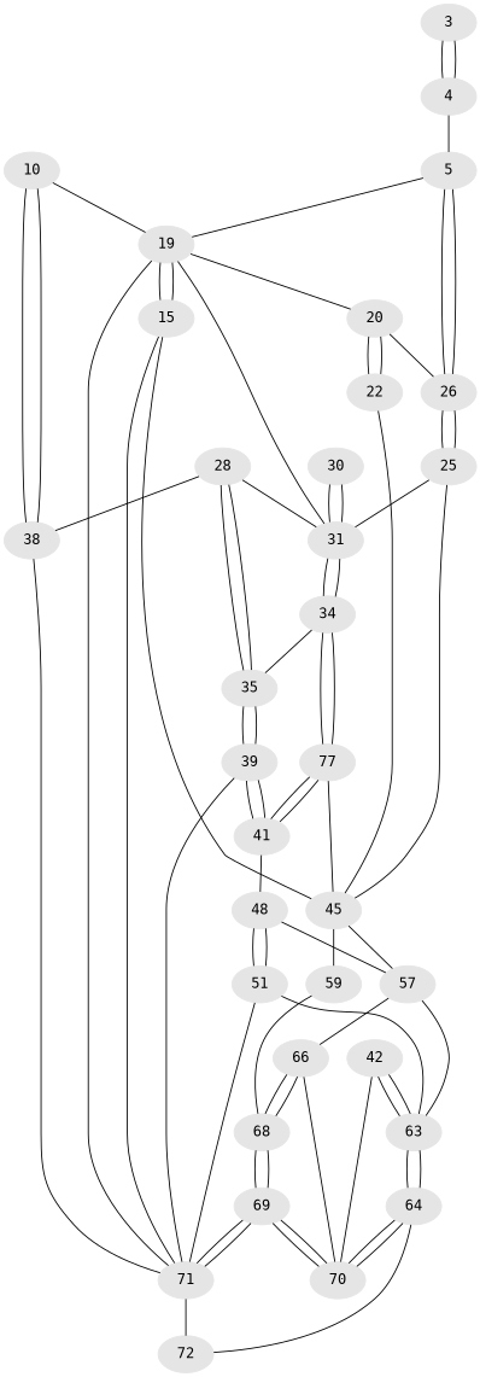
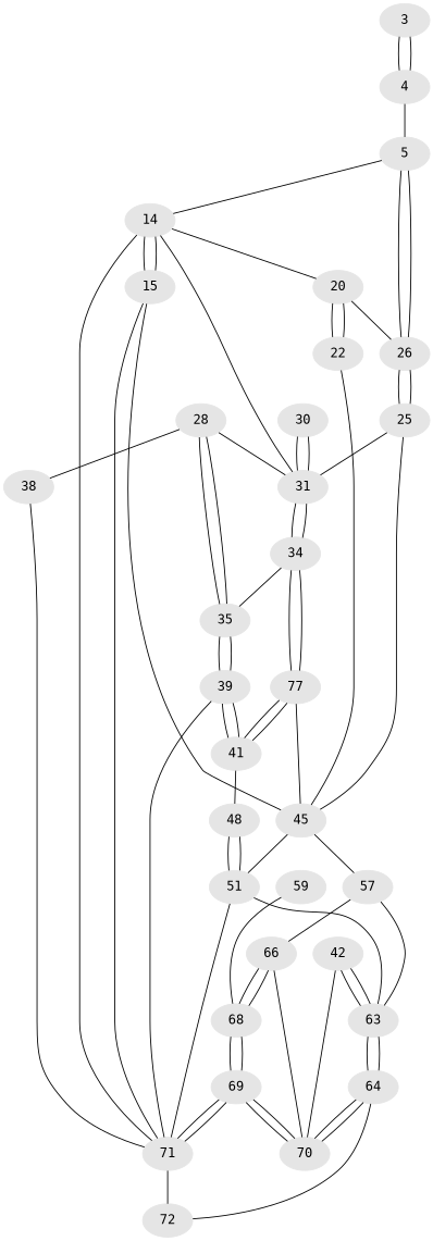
  graph {
    fontname="DejaVu Sans Mono"
    node [color=gray90 fontname="DejaVu Sans Mono" style=filled]
    edge [fontname="DejaVu Sans Mono"]
    3
    4
    5
-   14 [super="+11" label=19]
+   14 [super="+11"]
    n5 [label=26]
    31 [super="+17+16+27"]
    34
    15
    20 [super="+19"]
    71 [super="+53+52"]
    25
-   10
    38 [super="+29+9"]
    28 [super="+18"]
    35
    45 [super="+32+36+24"]
    22
    72 [super="+65"]
    57 [super="+55"]
    59 [super="+50+49"]
    39
    30
    n23 [label=77]
    41
    n25 [label=48]
    51
    63 [super="+56"]
    66 [super="+61"]
    68 [super="+60"]
    64
    70 [super="+67"]
    n32 [label=42]
    69
    3 -- 4
    3 -- 4
    4 -- 5
    5 -- 14
    5 -- n5
    5 -- n5
    14 -- 31
    14 -- 15 [weight=2]
    14 -- 15
    14 -- 20
    14 -- 71
    n5 -- 25
    n5 -- 25
    31 -- 34
    31 -- 34
    34 -- 35
    34 -- n23
    34 -- n23
    15 -- 71
    15 -- 45
    20 -- n5
    20 -- 22 [weight=2]
    20 -- 22
    71 -- 72 [weight=3]
    25 -- 31
    25 -- 45
-   10 -- 14
-   10 -- 38 [weight=2]
-   10 -- 38
    38 -- 71
    28 -- 31
    28 -- 38 [weight=2]
    28 -- 35
    28 -- 35
    35 -- 39
    35 -- 39
    45 -- 57 [weight=2]
-   45 -- 59 [weight=2]
+   45 -- 51 [weight=2]
    22 -- 45
    57 -- 63
    57 -- 66
    59 -- 68
    39 -- 71
    39 -- 41
    39 -- 41
    30 -- 31 [weight=3]
    30 -- 31
    n23 -- 45
    n23 -- 41
    n23 -- 41
    41 -- n25
-   n25 -- 57
    n25 -- 51
    n25 -- 51
    51 -- 71
    51 -- 63
    63 -- 64
    63 -- 64
    66 -- 68 [weight=2]
    66 -- 68
    66 -- 70
    68 -- 69
    68 -- 69
    64 -- 72
    64 -- 70
    64 -- 70
    n32 -- 63
    n32 -- 63
    n32 -- 70
    69 -- 71
    69 -- 71
    69 -- 70
    69 -- 70
  }
